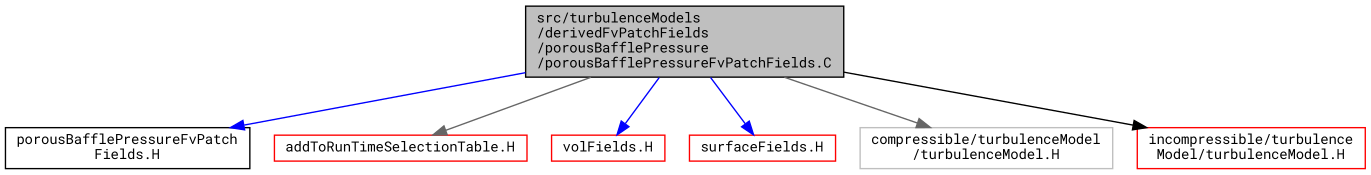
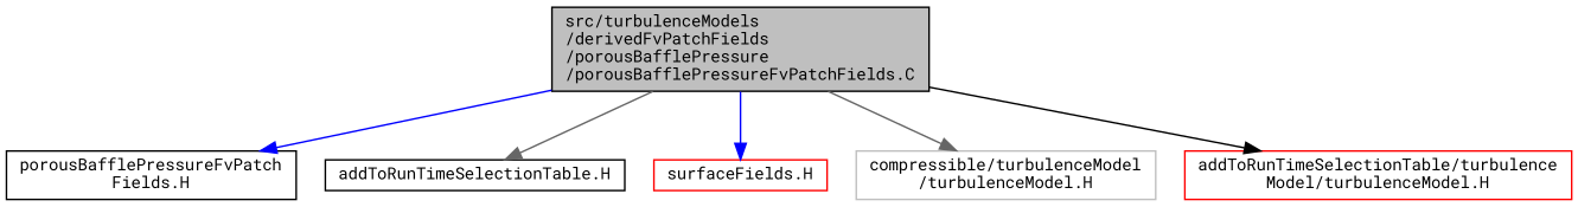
  digraph {
    fontname="Roboto Mono"
    node [color=black fontname="Roboto Mono" fontsize=10 shape=record]
    edge [color=blue fontname="Roboto Mono" fontsize=10 labelfontname=FreeSans labelfontsize=10 style=solid]
    n1 [fillcolor=grey75 fontcolor=black height=0.2 label="src/turbulenceModels\l/derivedFvPatchFields\l/porousBafflePressure\l/porousBafflePressureFvPatchFields.C" style=filled width=0.4]
    n2 [height=0.2 label="porousBafflePressureFvPatch\lFields.H" width=0.4]
-   n3 [color=red height=0.2 label="addToRunTimeSelectionTable.H" width=0.4]
-   n4 [color=red height=0.2 label="volFields.H" width=0.4]
+   n3 [height=0.2 label="addToRunTimeSelectionTable.H" width=0.4]
    n5 [color=red height=0.2 label="surfaceFields.H" width=0.4]
    n6 [color=grey75 height=0.2 label="compressible/turbulenceModel\l/turbulenceModel.H" width=0.4]
-   n7 [color=red height=0.2 label="incompressible/turbulence\lModel/turbulenceModel.H" width=0.4]
+   n7 [color=red height=0.2 label="addToRunTimeSelectionTable/turbulence\lModel/turbulenceModel.H" width=0.4]
    n1 -> n2
    n1 -> n3 [color=gray40]
-   n1 -> n4
    n1 -> n5
    n1 -> n6 [color=gray40]
    n1 -> n7 [color=black]
  }
